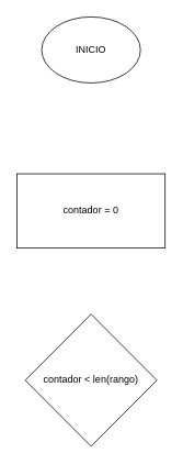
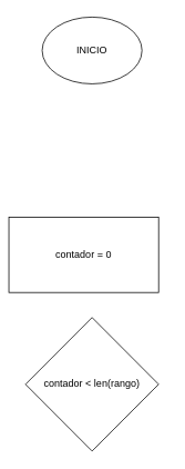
  <mxCell id="0" />
  <mxCell id="1" parent="0" />
  <mxCell id="2" value="INICIO" style="ellipse;whiteSpace=wrap;html=1;" vertex="1" parent="1"><mxGeometry x="50" width="120" height="80" as="geometry" y="20" /></mxCell>
  <mxCell id="3" value="contador &amp;lt; len(rango)" style="rhombus;whiteSpace=wrap;html=1;" vertex="1" parent="1"><mxGeometry x="30" y="380" width="160" height="160" as="geometry" /></mxCell>
- <mxCell id="4" value="contador = 0" style="rounded=0;whiteSpace=wrap;html=1;" vertex="1" parent="1"><mxGeometry x="20" y="210" width="180" height="90" as="geometry" /></mxCell>
+ <mxCell id="4" value="contador = 0" style="rounded=0;whiteSpace=wrap;html=1;" vertex="1" parent="1"><mxGeometry x="10" y="260" width="180" height="90" as="geometry" /></mxCell>
